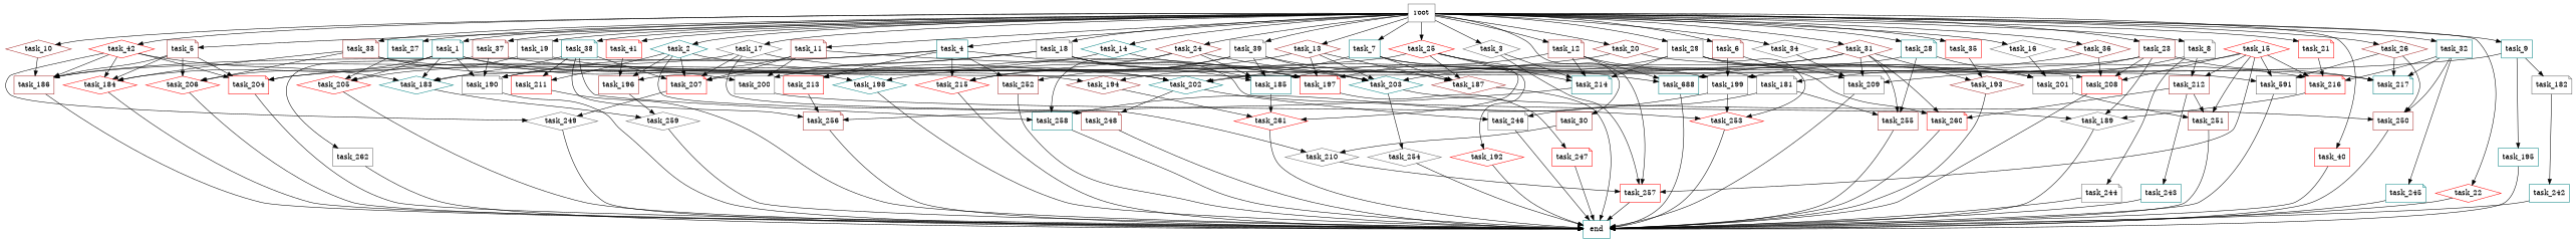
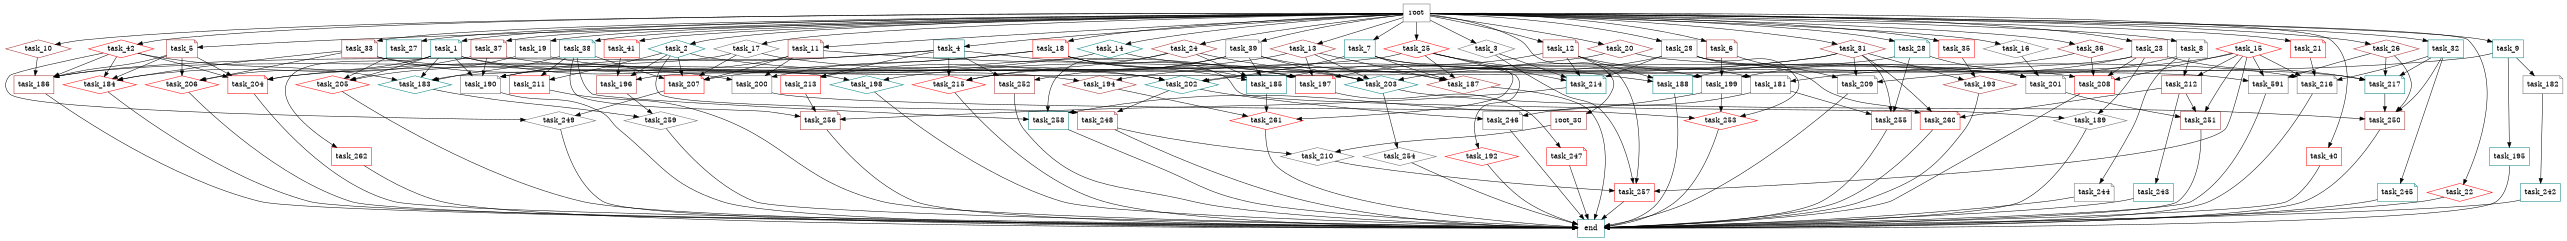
  digraph {
    node [color=brown shape=diamond]
    task_208 [color=red shape=note]
    end [color=teal shape=box]
    task_9 [color=teal shape=box]
    task_182 [color=gray40 shape=note]
    task_202 [color=teal]
    task_195 [color=teal shape=box]
    task_242 [color=teal shape=box]
    task_246 [color=gray40 shape=note]
    task_248 [shape=note]
    n10 [color=gray40 label=task_591 shape=box]
    task_247 [color=red shape=note]
    task_181 [color=gray40 shape=note]
    task_255 [shape=box]
    task_27 [color=teal shape=box]
    task_205 [color=red]
    task_251 [shape=box]
    task_4 [color=teal shape=box]
    task_186 [shape=box]
    task_185 [color=teal shape=box]
    task_252 [shape=box]
    task_190 [color=gray40 shape=note]
    task_213 [color=red shape=box]
    task_215 [color=red]
    task_261 [color=red]
    task_256 [shape=note]
    task_2 [color=teal]
    task_207 [color=red shape=note]
    task_197 [color=red shape=note]
    task_196 [shape=box]
    task_211 [color=red shape=box]
    task_249 [color=gray40]
    task_259 [color=gray40]
    task_13
    task_187
    task_203 [color=teal]
    task_250 [shape=box]
    task_254 [color=gray40]
    task_260 [color=red shape=note]
    task_41 [color=red shape=note]
    task_258 [color=teal shape=box]
    task_245 [color=teal shape=note]
    task_6 [shape=note]
    task_199 [color=gray40 shape=box]
    task_209 [color=gray40 shape=note]
    task_253 [color=red]
    task_32 [color=teal shape=box]
-   task_216 [color=red shape=note]
+   task_216 [color=gray40 shape=note]
    task_217 [color=teal shape=note]
    task_189 [color=gray40]
-   task_188 [color=teal shape=box label=task_688]
+   task_188 [color=teal shape=box]
    task_33 [shape=note]
    task_184 [color=red]
    task_200 [color=gray40 shape=box]
    task_206 [color=red]
    task_183 [color=teal]
    task_31
    task_194
    task_193
    task_14 [color=teal]
    task_204 [color=red shape=note]
    task_36
    task_16 [color=gray40]
    task_201 [color=gray40 shape=note]
    task_40 [color=red shape=box]
    task_15 [color=red]
    task_212 [shape=box]
    task_257 [color=red shape=box]
    task_243 [color=teal shape=box]
    task_10
    task_29 [color=gray40 shape=box]
    task_214 [color=teal shape=note]
    task_26
    task_25 [color=red]
    task_192 [color=red]
    task_19 [color=gray40 shape=box]
-   task_18 [color=gray40 shape=note]
+   task_18 [color=red shape=note]
    task_12 [shape=note]
    task_210 [color=gray40]
    task_21 [color=red shape=note]
    task_37 [shape=note]
    task_244 [color=gray40 shape=note]
    task_23 [shape=box]
    root [color=gray40 shape=box]
    task_5 [shape=note]
    task_11 [shape=note]
    task_3 [color=gray40]
    task_39 [color=gray40 shape=note]
    task_22 [color=red]
    task_28 [color=teal shape=note]
    task_7 [color=teal shape=box]
-   task_34 [color=gray40]
    task_17 [color=gray40]
    task_20
    task_1 [color=teal shape=note]
    task_42 [color=red]
    task_35 [color=red shape=box]
-   task_30 [shape=box]
+   task_30 [shape=box label=root_30]
    task_38 [color=teal shape=note]
    task_24
    task_8 [color=gray40 shape=note]
    task_198 [color=teal]
-   task_262 [color=gray40 shape=box]
+   task_262 [color=red shape=box]
    task_208 -> end
    task_9 -> task_182
    task_9 -> task_202
    task_9 -> task_195
    task_182 -> task_242
    task_202 -> task_246
    task_202 -> task_248
    task_195 -> end
    task_242 -> end
    task_246 -> end
    task_248 -> end
    n10 -> end
    task_247 -> end
    task_181 -> task_246
    task_181 -> task_255
    task_255 -> end
    task_27 -> task_205
    task_205 -> end
    task_251 -> end
    task_4 -> task_186
    task_4 -> task_185
    task_4 -> task_252
    task_4 -> task_190
    task_4 -> task_213
    task_4 -> task_215
    task_186 -> end
    task_185 -> task_261
    task_252 -> end
    task_190 -> end
    task_213 -> task_256
    task_215 -> end
    task_261 -> end
    task_256 -> end
    task_2 -> task_248
    task_2 -> task_207
    task_2 -> task_197
    task_2 -> task_196
    task_2 -> task_211
    task_207 -> task_249
    task_197 -> task_247
    task_196 -> task_259
    task_211 -> end
    task_249 -> end
    task_259 -> end
    task_13 -> task_252
    task_13 -> task_197
    task_13 -> task_187
    task_13 -> task_203
    task_187 -> end
    task_203 -> task_250
    task_203 -> task_254
    task_250 -> end
    task_254 -> end
    task_260 -> end
    task_41 -> task_196
    task_258 -> end
    task_245 -> end
    task_6 -> task_199
    task_6 -> task_209
    task_199 -> task_258
    task_199 -> task_253
    task_209 -> end
    task_253 -> end
    task_32 -> task_250
    task_32 -> task_245
    task_32 -> task_216
    task_32 -> task_217
-   task_216 -> task_189
+   task_216 -> end
+   task_217 -> task_250
    task_189 -> end
    task_188 -> end
    task_33 -> task_208
    task_33 -> task_184
    task_33 -> task_200
    task_33 -> task_206
    task_184 -> end
    task_200 -> task_253
    task_206 -> end
    task_183 -> task_259
    task_31 -> task_255
    task_31 -> task_203
    task_31 -> task_260
    task_31 -> task_209
    task_31 -> task_194
    task_31 -> task_193
    task_194 -> task_261
    task_193 -> end
    task_14 -> task_187
    task_14 -> task_204
    task_204 -> end
    task_36 -> task_208
    task_36 -> task_181
    task_16 -> task_201
    task_201 -> task_251
    task_40 -> end
    task_15 -> task_208
    task_15 -> n10
    task_15 -> task_251
    task_15 -> task_209
    task_15 -> task_216
    task_15 -> task_212
    task_15 -> task_257
    task_212 -> task_251
    task_212 -> task_260
    task_212 -> task_243
    task_257 -> end
    task_243 -> end
    task_10 -> task_186
    task_29 -> task_185
    task_29 -> task_260
    task_29 -> task_253
    task_29 -> task_217
    task_29 -> task_214
    task_214 -> task_256
    task_26 -> n10
    task_26 -> task_250
    task_26 -> task_217
    task_25 -> task_187
    task_25 -> task_188
    task_25 -> task_204
    task_25 -> task_214
    task_25 -> task_192
    task_192 -> end
    task_19 -> task_202
    task_19 -> task_205
    task_18 -> task_185
    task_18 -> task_207
    task_18 -> task_197
    task_18 -> task_189
    task_18 -> task_200
    task_12 -> task_181
    task_12 -> task_197
    task_12 -> task_188
    task_12 -> task_257
    task_12 -> task_214
    task_210 -> task_257
    task_21 -> task_216
    task_37 -> n10
    task_37 -> task_190
    task_37 -> task_184
    task_244 -> end
    task_23 -> task_208
    task_23 -> task_196
    task_23 -> task_217
    task_23 -> task_189
    task_23 -> task_188
    root -> task_9
    root -> task_27
    root -> task_4
    root -> task_2
    root -> task_13
    root -> task_41
    root -> task_6
    root -> task_32
    root -> task_33
    root -> task_31
    root -> task_14
    root -> task_36
    root -> task_16
    root -> task_40
    root -> task_10
    root -> task_29
    root -> task_26
    root -> task_25
    root -> task_19
    root -> task_18
    root -> task_12
    root -> task_21
    root -> task_37
    root -> task_23
    root -> task_5
    root -> task_11
    root -> task_3
    root -> task_39
    root -> task_22
    root -> task_28
    root -> task_7
-   root -> task_34
    root -> task_17
    root -> task_20
    root -> task_1
    root -> task_42
    root -> task_35
    root -> task_30
    root -> task_38
    root -> task_24
    root -> task_8
    task_5 -> task_186
    task_5 -> task_184
    task_5 -> task_206
    task_5 -> task_204
    task_11 -> task_190
    task_11 -> task_207
    task_11 -> task_203
    task_11 -> task_200
    task_3 -> task_257
    task_3 -> task_214
    task_39 -> task_185
    task_39 -> task_213
    task_39 -> task_215
    task_39 -> task_203
    task_39 -> task_199
    task_22 -> end
    task_28 -> task_255
    task_28 -> task_183
    task_28 -> task_201
    task_7 -> task_202
    task_7 -> task_261
    task_7 -> task_187
    task_7 -> task_201
-   task_34 -> task_209
    task_17 -> task_202
    task_17 -> task_186
    task_17 -> task_207
-   task_17 -> task_210
+   task_248 -> task_210
    task_20 -> task_216
    task_20 -> task_198
    task_1 -> task_205
    task_1 -> task_190
    task_1 -> task_206
    task_1 -> task_183
    task_1 -> task_194
    task_1 -> task_198
    task_1 -> task_262
    task_42 -> task_186
    task_42 -> task_249
    task_42 -> task_184
    task_42 -> task_183
    task_42 -> task_204
    task_35 -> task_193
    task_30 -> task_210
    task_38 -> task_256
    task_38 -> task_207
    task_38 -> task_211
    task_38 -> task_258
    task_38 -> task_183
    task_24 -> task_185
    task_24 -> task_215
    task_24 -> task_203
    task_24 -> task_258
    task_8 -> task_199
    task_8 -> task_212
    task_8 -> task_244
    task_198 -> end
    task_262 -> end
  }
